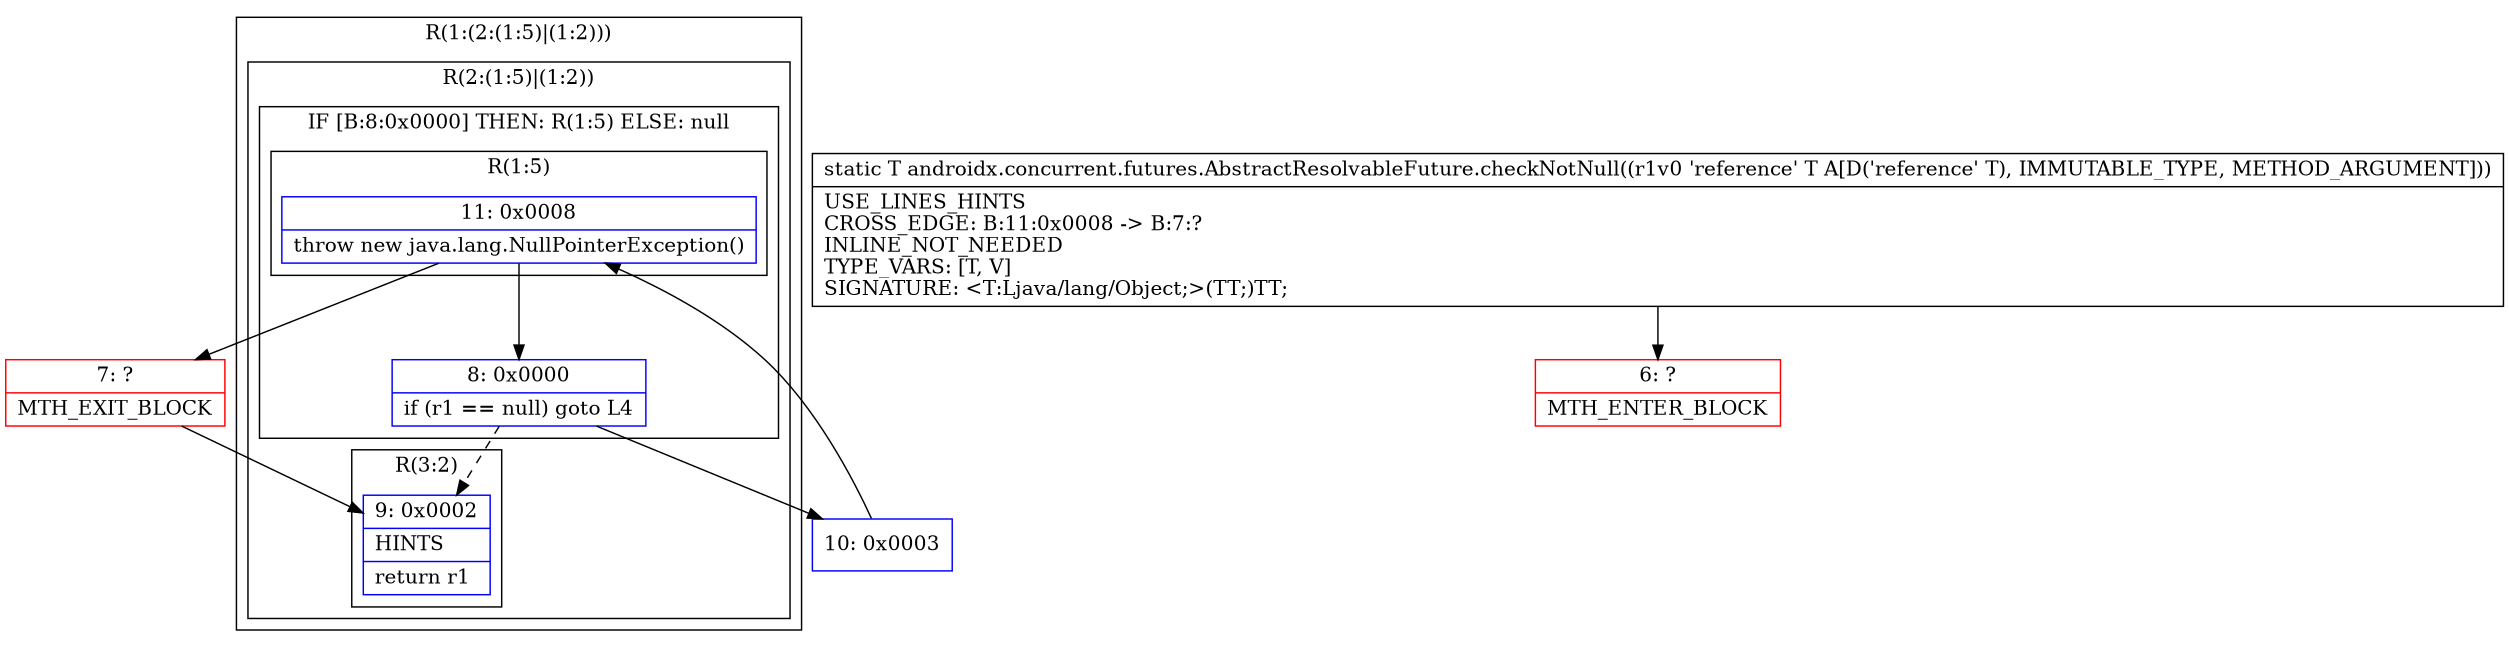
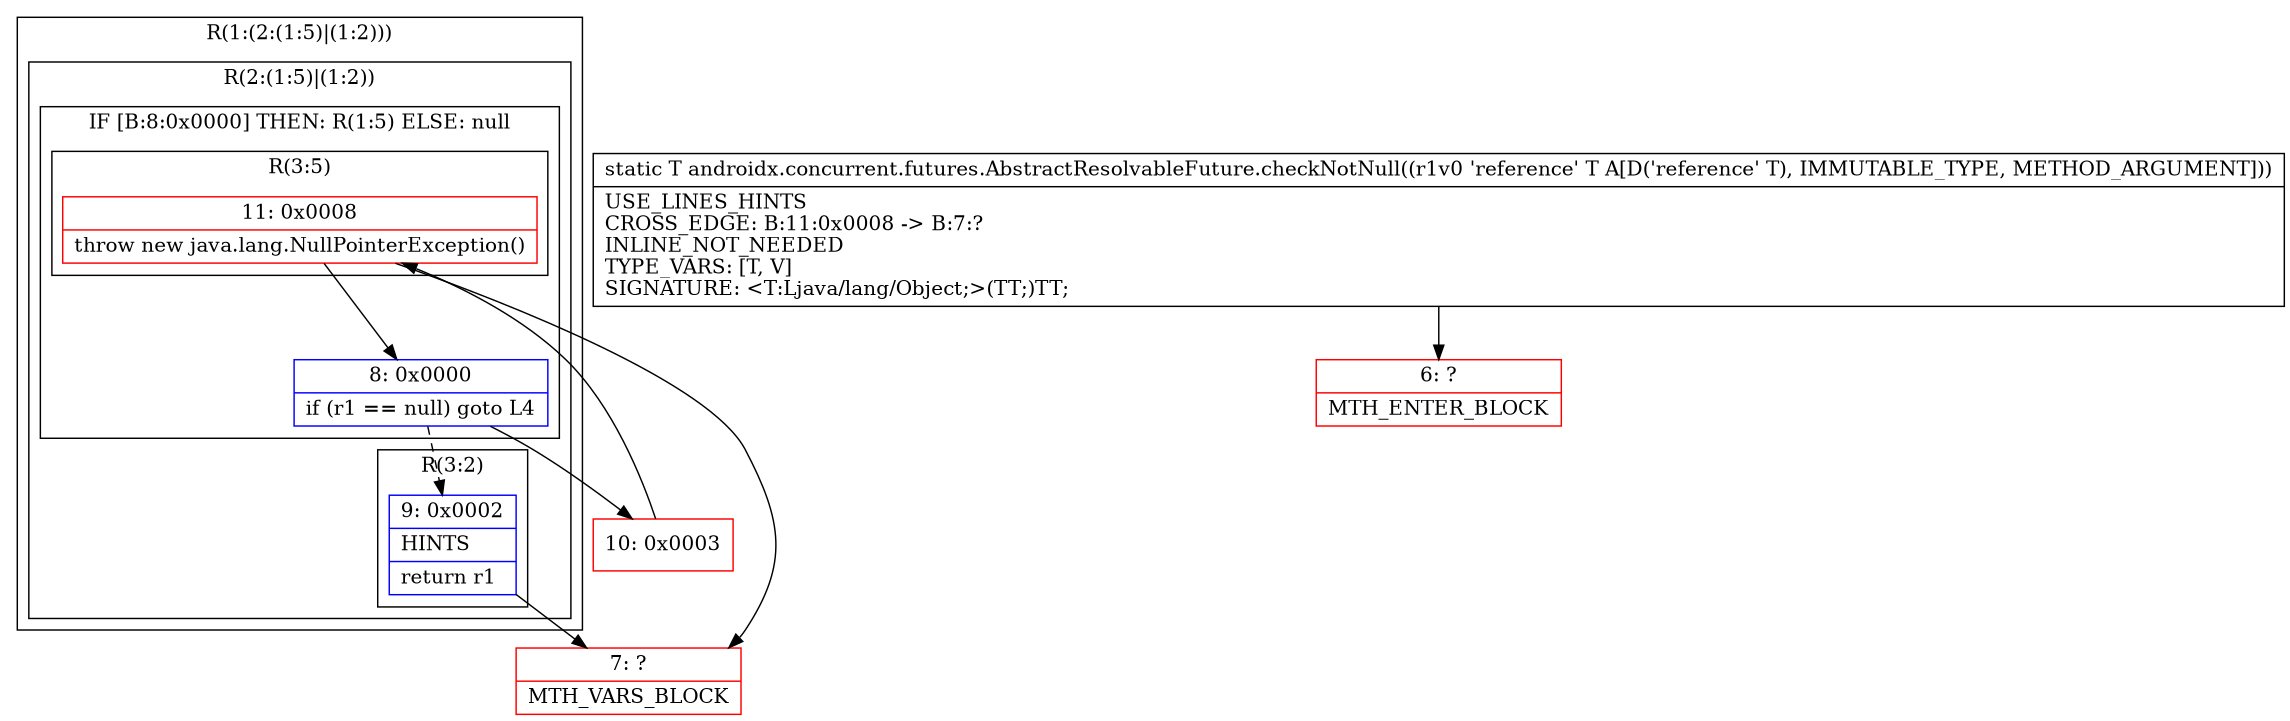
  digraph {
    node [color=blue shape=record]
-   n1 [label="{11\:\ 0x0008|throw new java.lang.NullPointerException()\l}"]
+   n1 [color=red label="{11\:\ 0x0008|throw new java.lang.NullPointerException()\l}"]
    n2 [label="{8\:\ 0x0000|if (r1 == null) goto L4\l}"]
    n3 [label="{9\:\ 0x0002|HINTS\l|return r1\l}"]
-   n4 [color=red label="{7\:\ ?|MTH_EXIT_BLOCK\l}"]
-   n5 [label="{10\:\ 0x0003}"]
+   n4 [color=red label="{7\:\ ?|MTH_VARS_BLOCK\l}"]
+   n5 [color=red label="{10\:\ 0x0003}"]
    n6 [color=red label="{6\:\ ?|MTH_ENTER_BLOCK\l}"]
    n7 [label="{static T androidx.concurrent.futures.AbstractResolvableFuture.checkNotNull((r1v0 'reference' T A[D('reference' T), IMMUTABLE_TYPE, METHOD_ARGUMENT]))  | USE_LINES_HINTS\lCROSS_EDGE: B:11:0x0008 \-\> B:7:?\lINLINE_NOT_NEEDED\lTYPE_VARS: [T, V]\lSIGNATURE: \<T:Ljava\/lang\/Object;\>(TT;)TT;\l}" color=""]
    subgraph cluster_1 {
      label="R(1:(2:(1:5)|(1:2)))"
      subgraph cluster_2 {
        label="R(2:(1:5)|(1:2))"
        subgraph cluster_3 {
          label="IF [B:8:0x0000] THEN: R(1:5) ELSE: null"
          n2
          subgraph cluster_4 {
-           label="R(1:5)"
+           label="R(3:5)"
            n1
          }
        }
        subgraph cluster_5 {
          label="R(3:2)"
          n3
        }
      }
    }
    n1 -> n2
    n1 -> n4
    n2 -> n3 [style=dashed]
    n2 -> n5
-   n4 -> n3
+   n3 -> n4
    n5 -> n1
    n7 -> n6
  }
